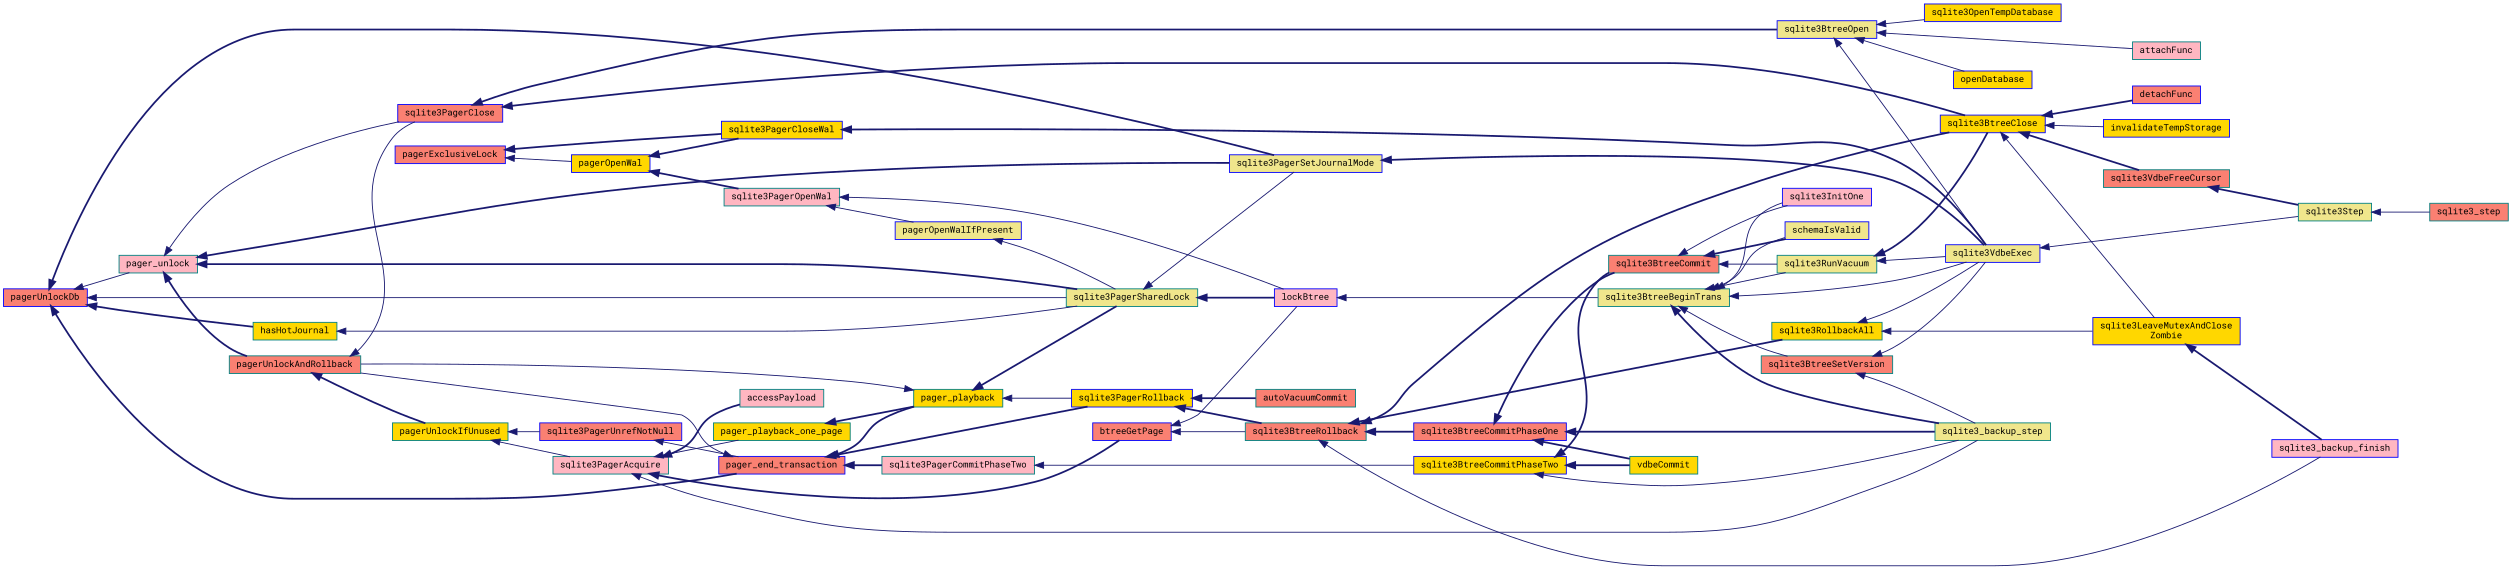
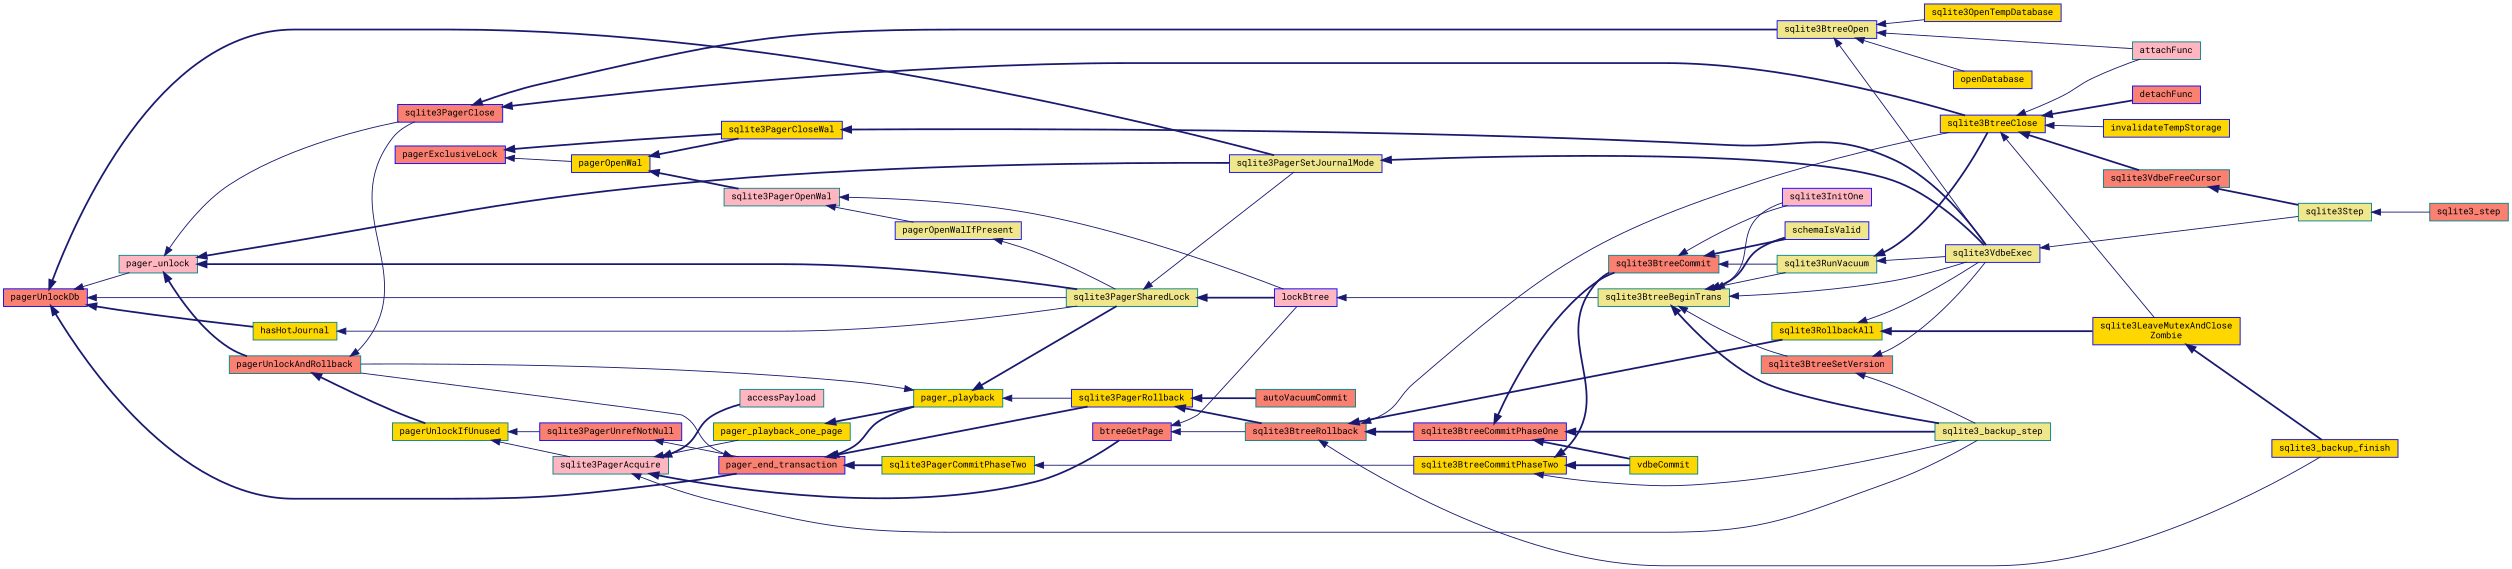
  digraph {
    fontname="Roboto Mono"
    rankdir=LR
    node [color=blue fillcolor=salmon fontname="Roboto Mono" fontsize=10 shape=record style=filled]
    edge [color=midnightblue dir=back fontname="Roboto Mono" fontsize=10 labelfontname=FreeSans labelfontsize=10 style=solid]
    n1 [fontcolor=black height=0.2 label=pagerUnlockDb width=0.4]
    n2 [color=teal fillcolor=lightpink height=0.2 label=pager_unlock width=0.4]
    n3 [color=teal fillcolor=khaki height=0.2 label=sqlite3PagerSharedLock width=0.4]
    n4 [fillcolor=khaki height=0.2 label=sqlite3PagerSetJournalMode width=0.4]
    n5 [height=0.2 label=pager_end_transaction width=0.4]
    n6 [color=teal fillcolor=gold height=0.2 label=hasHotJournal width=0.4]
    n7 [color=teal height=0.2 label=pagerUnlockAndRollback width=0.4]
    n8 [height=0.2 label=sqlite3PagerClose width=0.4]
    n9 [fillcolor=lightpink height=0.2 label=lockBtree width=0.4]
    n10 [fillcolor=khaki height=0.2 label=sqlite3VdbeExec width=0.4]
    n11 [color=teal fillcolor=gold height=0.2 label=pager_playback width=0.4]
    n12 [fillcolor=gold height=0.2 label=sqlite3PagerRollback width=0.4]
-   n13 [color=teal fillcolor=lightpink height=0.2 label=sqlite3PagerCommitPhaseTwo width=0.4]
+   n13 [color=teal fillcolor=gold height=0.2 label=sqlite3PagerCommitPhaseTwo width=0.4]
    n14 [height=0.2 label=pagerExclusiveLock width=0.4]
    n15 [fillcolor=gold height=0.2 label=pagerOpenWal width=0.4]
    n16 [fillcolor=gold height=0.2 label=sqlite3PagerCloseWal width=0.4]
    n17 [color=teal fillcolor=gold height=0.2 label=pagerUnlockIfUnused width=0.4]
    n18 [fillcolor=khaki height=0.2 label=sqlite3BtreeOpen width=0.4]
    n19 [fillcolor=gold height=0.2 label=sqlite3BtreeClose width=0.4]
    n20 [color=teal fillcolor=lightpink height=0.2 label=sqlite3PagerAcquire width=0.4]
    n21 [height=0.2 label=sqlite3PagerUnrefNotNull width=0.4]
    n22 [color=teal fillcolor=lightpink height=0.2 label=attachFunc width=0.4]
    n23 [fillcolor=gold height=0.2 label=sqlite3OpenTempDatabase width=0.4]
    n24 [fillcolor=gold height=0.2 label=openDatabase width=0.4]
    n25 [color=teal height=0.2 label=sqlite3VdbeFreeCursor width=0.4]
    n26 [height=0.2 label=detachFunc width=0.4]
    n27 [fillcolor=gold height=0.2 label=invalidateTempStorage width=0.4]
    n28 [fillcolor=gold height=0.2 label="sqlite3LeaveMutexAndClose\lZombie" width=0.4]
    n29 [color=teal fillcolor=khaki height=0.2 label=sqlite3Step width=0.4]
    n30 [color=teal height=0.2 label=sqlite3_step width=0.4]
    n31 [color=teal fillcolor=khaki height=0.2 label=sqlite3RunVacuum width=0.4]
-   n32 [fillcolor=lightpink height=0.2 label=sqlite3_backup_finish width=0.4]
+   n32 [fillcolor=gold height=0.2 label=sqlite3_backup_finish width=0.4]
    n33 [color=teal fillcolor=gold height=0.2 label=pager_playback_one_page width=0.4]
    n34 [color=teal fillcolor=khaki height=0.2 label=sqlite3_backup_step width=0.4]
    n35 [height=0.2 label=btreeGetPage width=0.4]
    n36 [color=teal fillcolor=lightpink height=0.2 label=accessPayload width=0.4]
    n37 [color=teal height=0.2 label=sqlite3BtreeRollback width=0.4]
    n38 [color=teal height=0.2 label=autoVacuumCommit width=0.4]
    n39 [color=teal fillcolor=khaki height=0.2 label=sqlite3BtreeBeginTrans width=0.4]
    n40 [color=teal height=0.2 label=sqlite3BtreeSetVersion width=0.4]
    n41 [fillcolor=lightpink height=0.2 label=sqlite3InitOne width=0.4]
    n42 [fillcolor=khaki height=0.2 label=schemaIsValid width=0.4]
    n43 [height=0.2 label=sqlite3BtreeCommitPhaseOne width=0.4]
    n44 [color=teal fillcolor=gold height=0.2 label=sqlite3RollbackAll width=0.4]
    n45 [color=teal height=0.2 label=sqlite3BtreeCommit width=0.4]
    n46 [color=teal fillcolor=gold height=0.2 label=vdbeCommit width=0.4]
    n47 [fillcolor=gold height=0.2 label=sqlite3BtreeCommitPhaseTwo width=0.4]
    n48 [color=teal fillcolor=lightpink height=0.2 label=sqlite3PagerOpenWal width=0.4]
    n49 [fillcolor=khaki height=0.2 label=pagerOpenWalIfPresent width=0.4]
    n1 -> n2
    n1 -> n3
    n1 -> n4 [style=bold]
    n1 -> n5 [style=bold]
    n1 -> n6 [style=bold]
    n2 -> n3 [style=bold]
    n2 -> n4 [style=bold]
    n2 -> n7 [style=bold]
    n2 -> n8
    n3 -> n4
    n3 -> n9 [style=bold]
    n4 -> n10 [style=bold]
    n5 -> n7
    n5 -> n11 [style=bold]
    n5 -> n12 [style=bold]
    n5 -> n13 [style=bold]
    n6 -> n3
    n7 -> n8
    n7 -> n17 [style=bold]
    n8 -> n18 [style=bold]
    n8 -> n19 [style=bold]
    n9 -> n39
    n10 -> n29
    n11 -> n3 [style=bold]
    n11 -> n7
    n11 -> n12
    n12 -> n37 [style=bold]
    n12 -> n38 [style=bold]
    n13 -> n47
    n14 -> n15
    n14 -> n16 [style=bold]
    n15 -> n16 [style=bold]
    n15 -> n48 [style=bold]
    n16 -> n10 [style=bold]
    n17 -> n20
    n17 -> n21
    n18 -> n10
    n18 -> n22
    n18 -> n23
    n18 -> n24
+   n19 -> n22
    n19 -> n25 [style=bold]
    n19 -> n26 [style=bold]
    n19 -> n27
    n19 -> n28
    n20 -> n33
    n20 -> n34
    n20 -> n35 [style=bold]
    n20 -> n36 [style=bold]
    n21 -> n5
    n25 -> n29 [style=bold]
    n28 -> n32 [style=bold]
    n29 -> n30
    n31 -> n10
    n31 -> n19 [style=bold]
    n33 -> n11 [style=bold]
    n35 -> n9
    n35 -> n37
-   n37 -> n19 [style=bold]
+   n37 -> n19
    n37 -> n32
    n37 -> n43 [style=bold]
    n37 -> n44 [style=bold]
    n39 -> n10
    n39 -> n31
    n39 -> n34 [style=bold]
    n39 -> n40
    n39 -> n41
-   n39 -> n42
+   n39 -> n42 [style=bold]
    n40 -> n10
    n40 -> n34
    n43 -> n34 [style=bold]
    n43 -> n45 [style=bold]
    n43 -> n46 [style=bold]
    n44 -> n10
-   n44 -> n28
+   n44 -> n28 [style=bold]
    n45 -> n31
    n45 -> n41
    n45 -> n42 [style=bold]
    n47 -> n34
    n47 -> n45 [style=bold]
    n47 -> n46 [style=bold]
    n48 -> n9
    n48 -> n49
    n49 -> n3
  }
